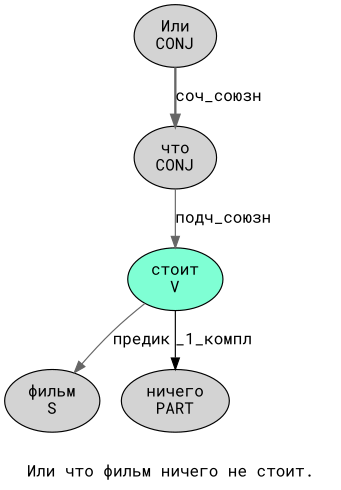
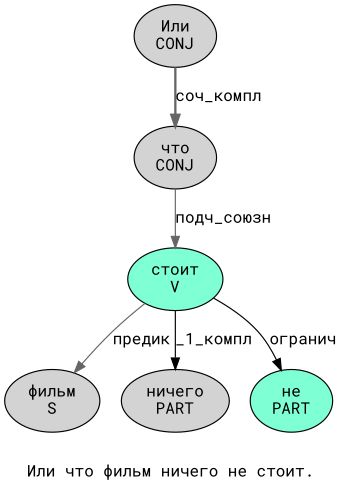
  digraph {
    fontname="Roboto Mono"
    label="Или что фильм ничего не стоит."
    node [fillcolor=lightgrey fontname="Roboto Mono" penwidth=1 shape=ellipse style=filled]
    edge [color=gray40 fontname="Roboto Mono" style=solid]
    n1 [label="Или\nCONJ"]
    n2 [label="что\nCONJ"]
    n3 [fillcolor=aquamarine label="стоит\nV"]
    n4 [label="фильм\nS"]
    n5 [label="ничего\nPART"]
-   n1 -> n2 [label="соч_союзн" style=bold]
+   n6 [fillcolor=aquamarine label="не\nPART"]
+   n1 -> n2 [label="соч_компл" style=bold]
    n2 -> n3 [label="подч_союзн"]
    n3 -> n4 [label="предик"]
    n3 -> n5 [color=black label="_1_компл"]
+   n3 -> n6 [color=black label="огранич"]
  }
